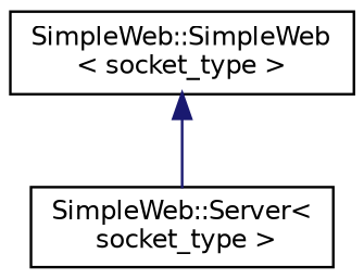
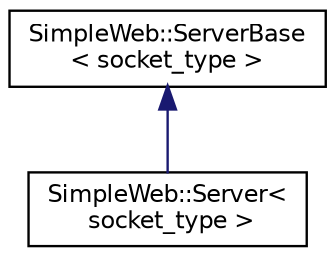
  digraph {
    rankdir=TB
    node [color=black fillcolor=white fontname=Helvetica fontsize=10 shape=record style=filled]
-   n1 [height=0.2 label="SimpleWeb::SimpleWeb\l\< socket_type \>" width=0.4]
+   n1 [height=0.2 label="SimpleWeb::ServerBase\l\< socket_type \>" width=0.4]
    n2 [height=0.2 label="SimpleWeb::Server\<\l socket_type \>" width=0.4]
    n1 -> n2 [color=midnightblue dir=back fontname=Helvetica fontsize=10 labelfontname=Helvetica labelfontsize=10 style=solid]
  }
